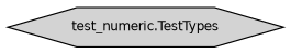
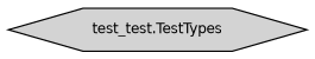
  digraph {
    rankdir=LR
-   n1 [color=black fillcolor=lightgrey fontname=Helvetica fontsize=10 height=0.2 label="test_numeric.TestTypes" shape=hexagon style=filled width=0.4]
+   n1 [color=black fillcolor=lightgrey fontname=Helvetica fontsize=10 height=0.2 label="test_test.TestTypes" shape=hexagon style=filled width=0.4]
  }
